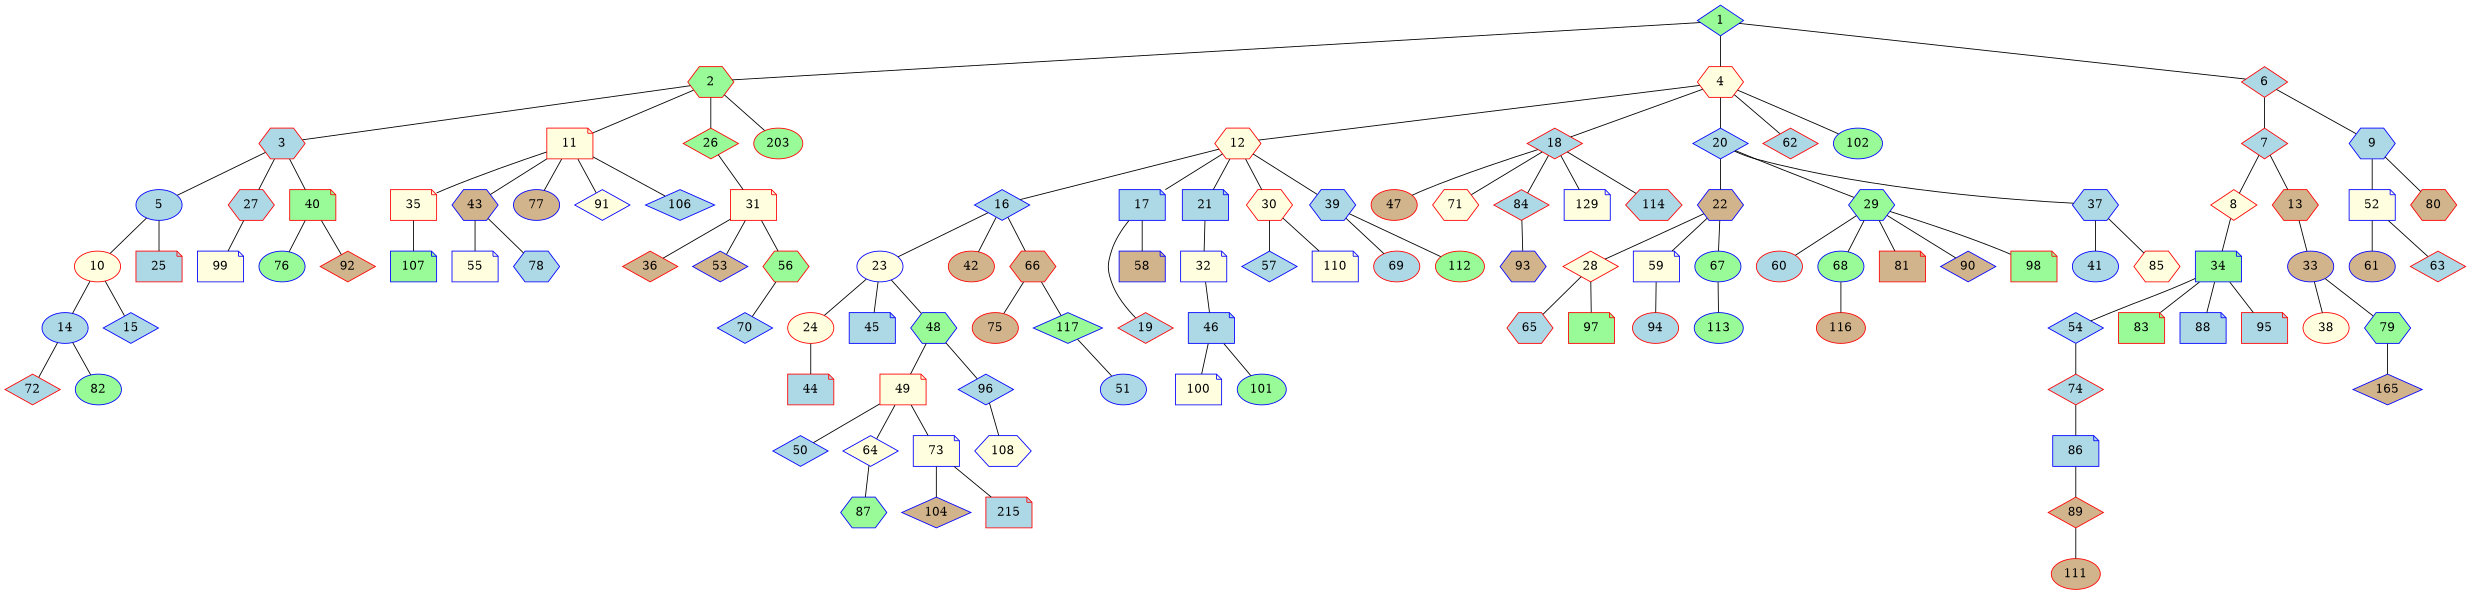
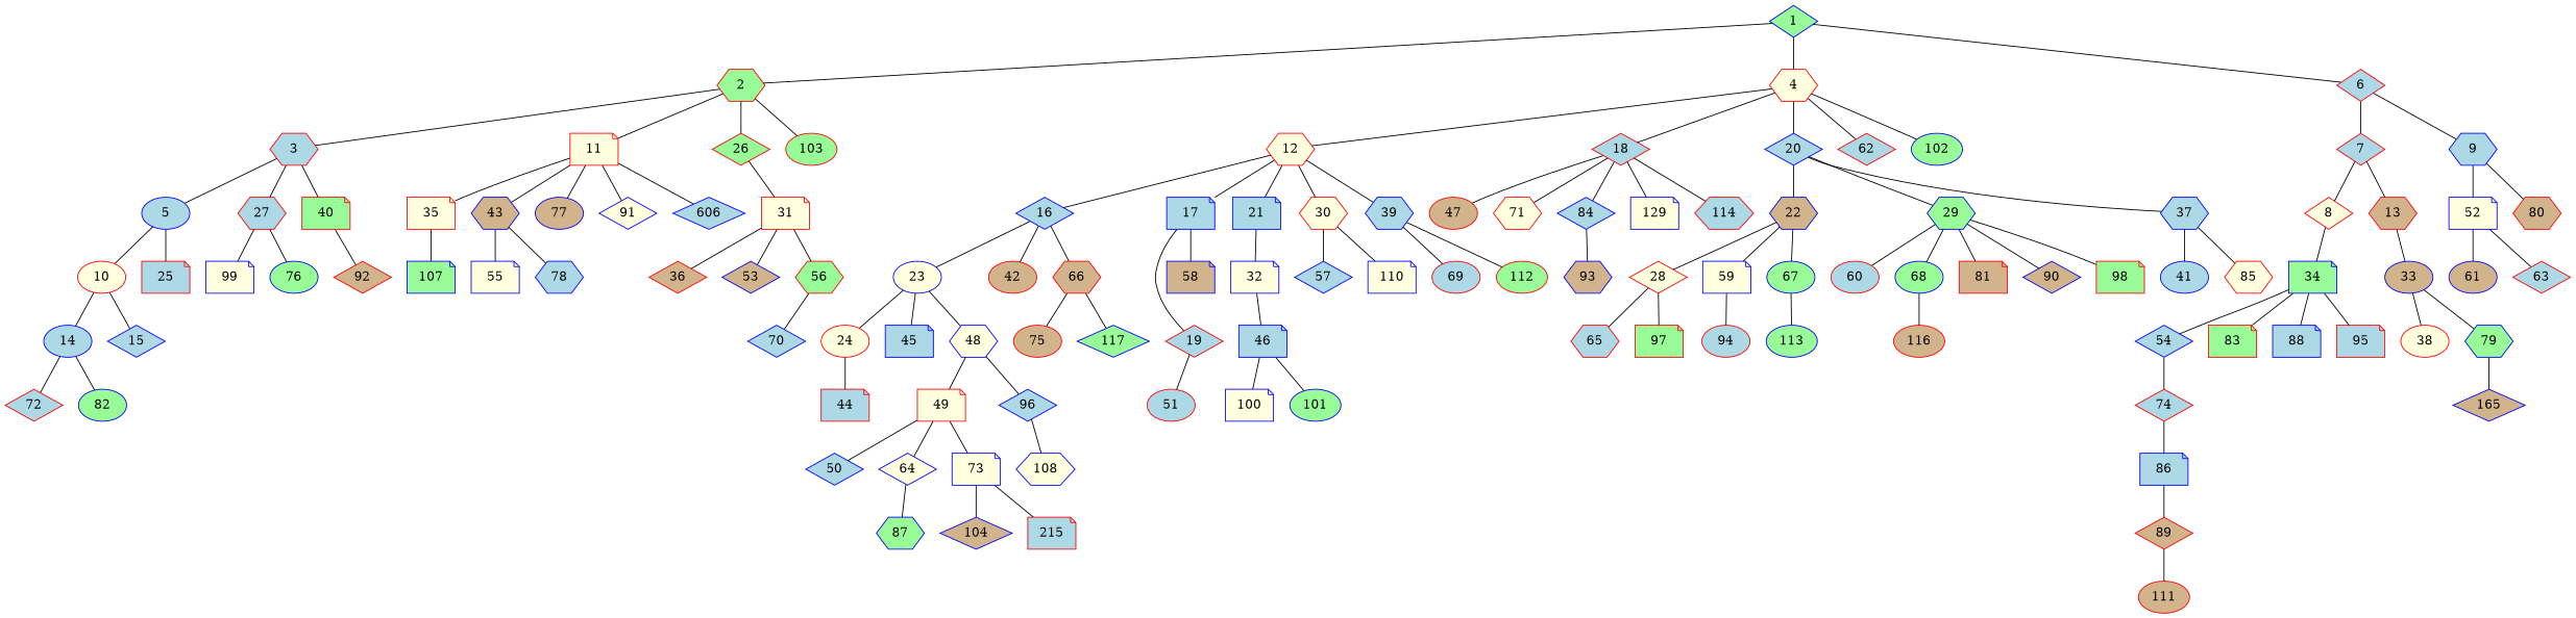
  graph {
    node [color=blue fillcolor=lightblue shape=diamond style=filled]
    1 [fillcolor=palegreen]
    2 [color=red fillcolor=palegreen shape=hexagon]
    4 [color=red fillcolor=lightyellow shape=hexagon]
    6 [color=red]
    3 [color=red shape=hexagon]
    11 [color=red fillcolor=lightyellow shape=note]
    26 [color=red fillcolor=palegreen]
-   103 [color=red fillcolor=palegreen shape=ellipse label=203]
+   103 [color=red fillcolor=palegreen shape=ellipse]
    12 [color=red fillcolor=lightyellow shape=hexagon]
    18 [color=red]
    20
    62 [color=red]
    102 [fillcolor=palegreen shape=ellipse]
    7 [color=red]
    9 [shape=hexagon]
    5 [shape=ellipse]
    27 [color=red shape=hexagon]
    40 [color=red fillcolor=palegreen shape=note]
    35 [color=red fillcolor=lightyellow shape=note]
    43 [fillcolor=tan shape=hexagon]
    77 [fillcolor=tan shape=ellipse]
    91 [fillcolor=lightyellow]
-   106
+   106 [label=606]
    31 [color=red fillcolor=lightyellow shape=note]
    10 [color=red fillcolor=lightyellow shape=ellipse]
    25 [color=red shape=note]
    76 [fillcolor=palegreen shape=ellipse]
    99 [fillcolor=lightyellow shape=note]
    92 [color=red fillcolor=tan]
    16
    17 [shape=note]
    21 [shape=note]
    30 [color=red fillcolor=lightyellow shape=hexagon]
    39 [shape=hexagon]
    47 [color=red fillcolor=tan shape=ellipse]
    71 [color=red fillcolor=lightyellow shape=hexagon]
-   84 [color=red]
+   84
    n38 [fillcolor=lightyellow label=129 shape=note]
    114 [color=red shape=hexagon]
    22 [fillcolor=tan shape=hexagon]
    29 [fillcolor=palegreen shape=hexagon]
    37 [shape=hexagon]
    14 [shape=ellipse]
    15
    8 [color=red fillcolor=lightyellow]
    13 [color=red fillcolor=tan shape=hexagon]
    52 [fillcolor=lightyellow shape=note]
    80 [color=red fillcolor=tan shape=hexagon]
    34 [fillcolor=palegreen shape=note]
    33 [fillcolor=tan shape=ellipse]
    54
    83 [color=red fillcolor=palegreen shape=note]
    88 [shape=note]
    95 [color=red shape=note]
    61 [fillcolor=tan shape=ellipse]
    63 [color=red]
    72 [color=red]
    82 [fillcolor=palegreen shape=ellipse]
    107 [fillcolor=palegreen shape=note]
    55 [fillcolor=lightyellow shape=note]
    78 [shape=hexagon]
    23 [fillcolor=lightyellow shape=ellipse]
    42 [color=red fillcolor=tan shape=ellipse]
    66 [color=red fillcolor=tan shape=hexagon]
    19 [color=red]
    58 [fillcolor=tan shape=note]
    32 [fillcolor=lightyellow shape=note]
    57
    110 [fillcolor=lightyellow shape=note]
    69 [color=red shape=ellipse]
    112 [color=red fillcolor=palegreen shape=ellipse]
    38 [color=red fillcolor=lightyellow shape=ellipse]
    79 [fillcolor=palegreen shape=hexagon]
    24 [color=red fillcolor=lightyellow shape=ellipse]
    45 [shape=note]
-   48 [fillcolor=palegreen shape=hexagon]
+   48 [fillcolor=lightyellow shape=hexagon]
    75 [color=red fillcolor=tan shape=ellipse]
    117 [fillcolor=palegreen]
-   51 [shape=ellipse]
+   51 [color=red shape=ellipse]
    93 [fillcolor=tan shape=hexagon]
    28 [color=red fillcolor=lightyellow]
    59 [fillcolor=lightyellow shape=note]
    67 [fillcolor=palegreen shape=ellipse]
    60 [color=red shape=ellipse]
    68 [fillcolor=palegreen shape=ellipse]
    81 [color=red fillcolor=tan shape=note]
    90 [fillcolor=tan]
    98 [color=red fillcolor=palegreen shape=note]
    41 [shape=ellipse]
    85 [color=red fillcolor=lightyellow shape=hexagon]
    46 [shape=note]
    65 [color=red shape=hexagon]
    97 [color=red fillcolor=palegreen shape=note]
    94 [color=red shape=ellipse]
    113 [fillcolor=palegreen shape=ellipse]
    44 [color=red shape=note]
    49 [color=red fillcolor=lightyellow shape=note]
    96
    36 [color=red fillcolor=tan]
    53 [fillcolor=tan]
    56 [color=red fillcolor=palegreen shape=hexagon]
    116 [color=red fillcolor=tan shape=ellipse]
    70
    100 [fillcolor=lightyellow shape=note]
    101 [fillcolor=palegreen shape=ellipse]
    n106 [fillcolor=tan label=165]
    74 [color=red]
    50
    64 [fillcolor=lightyellow]
    73 [fillcolor=lightyellow shape=note]
    108 [fillcolor=lightyellow shape=hexagon]
    87 [fillcolor=palegreen shape=hexagon]
    104 [fillcolor=tan]
    n114 [color=red label=215 shape=note]
    86 [shape=note]
    89 [color=red fillcolor=tan]
    111 [color=red fillcolor=tan shape=ellipse]
    1 -- 2
    1 -- 4
    1 -- 6
    2 -- 3
    2 -- 11
    2 -- 26
    2 -- 103
    4 -- 12
    4 -- 18
    4 -- 20
    4 -- 62
    4 -- 102
    6 -- 7
    6 -- 9
    3 -- 5
    3 -- 27
    3 -- 40
    11 -- 35
    11 -- 43
    11 -- 77
    11 -- 91
    11 -- 106
    26 -- 31
    12 -- 16
    12 -- 17
    12 -- 21
    12 -- 30
    12 -- 39
    18 -- 47
    18 -- 71
    18 -- 84
    18 -- n38
    18 -- 114
    20 -- 22
    20 -- 29
    20 -- 37
    7 -- 8
    7 -- 13
    9 -- 52
    9 -- 80
    5 -- 10
    5 -- 25
-   40 -- 76
+   27 -- 76
    27 -- 99
    40 -- 92
    35 -- 107
    43 -- 55
    43 -- 78
    31 -- 36
    31 -- 53
    31 -- 56
    10 -- 14
    10 -- 15
    16 -- 23
    16 -- 42
    16 -- 66
    17 -- 19
    17 -- 58
    21 -- 32
    30 -- 57
    30 -- 110
    39 -- 69
    39 -- 112
    84 -- 93
    22 -- 28
    22 -- 59
    22 -- 67
    29 -- 60
    29 -- 68
    29 -- 81
    29 -- 90
    29 -- 98
    37 -- 41
    37 -- 85
    14 -- 72
    14 -- 82
    8 -- 34
    13 -- 33
    52 -- 61
    52 -- 63
    34 -- 54
    34 -- 83
    34 -- 88
    34 -- 95
    33 -- 38
    33 -- 79
    54 -- 74
    23 -- 24
    23 -- 45
    23 -- 48
    66 -- 75
    66 -- 117
-   117 -- 51
+   19 -- 51
    32 -- 46
    79 -- n106
    24 -- 44
    48 -- 49
    48 -- 96
    28 -- 65
    28 -- 97
    59 -- 94
    67 -- 113
    68 -- 116
    46 -- 100
    46 -- 101
    49 -- 50
    49 -- 64
    49 -- 73
    96 -- 108
    56 -- 70
    74 -- 86
    64 -- 87
    73 -- 104
    73 -- n114
    86 -- 89
    89 -- 111
  }
